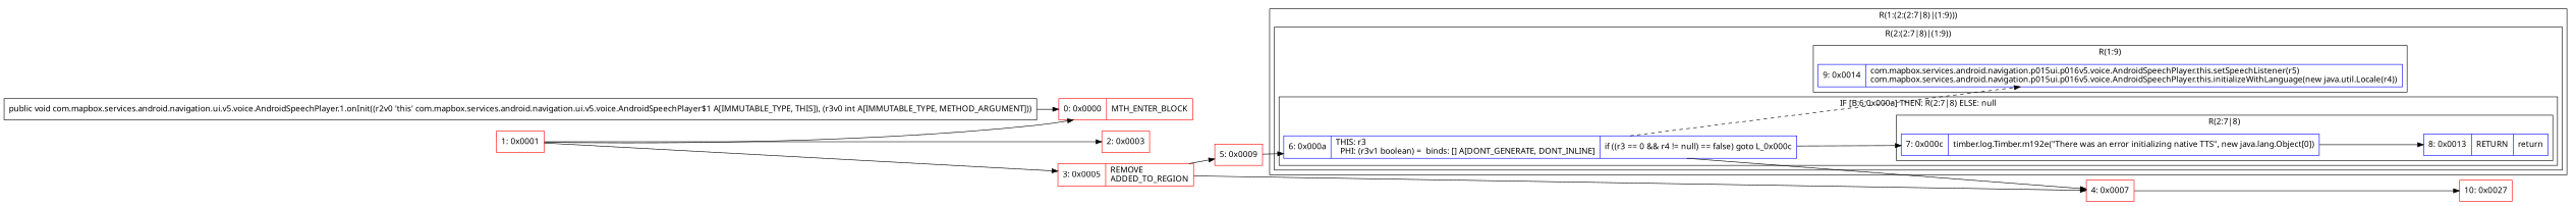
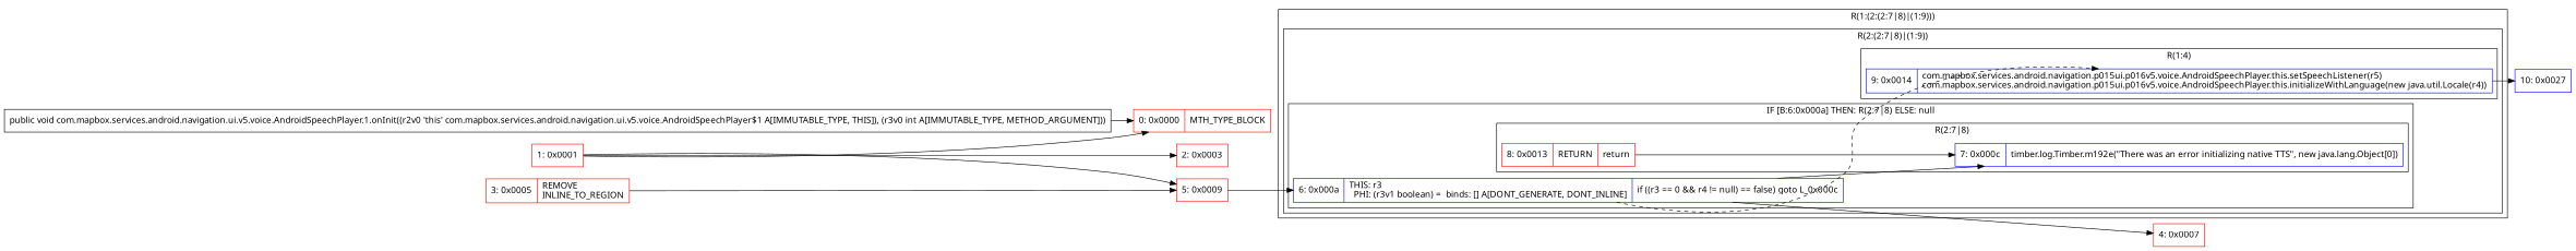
  digraph {
    fontname="Noto Sans"
    rankdir=LR
    node [color=red fontname="Noto Sans" shape=record]
    edge [fontname="Noto Sans"]
    n1 [color=blue label="{7\:\ 0x000c|timber.log.Timber.m192e(\"There was an error initializing native TTS\", new java.lang.Object[0])\l}"]
-   n2 [color=blue label="{8\:\ 0x0013|RETURN\l|return\l}"]
+   n2 [label="{8\:\ 0x0013|RETURN\l|return\l}"]
    n3 [color=blue label="{6\:\ 0x000a|THIS: r3 \l  PHI: (r3v1 boolean) =  binds: [] A[DONT_GENERATE, DONT_INLINE]\l|if ((r3 == 0 && r4 != null) == false) goto L_0x000c\l}"]
    n4 [color=blue label="{9\:\ 0x0014|com.mapbox.services.android.navigation.p015ui.p016v5.voice.AndroidSpeechPlayer.this.setSpeechListener(r5)\lcom.mapbox.services.android.navigation.p015ui.p016v5.voice.AndroidSpeechPlayer.this.initializeWithLanguage(new java.util.Locale(r4))\l}"]
    n5 [label="{4\:\ 0x0007}"]
-   n6 [label="{10\:\ 0x0027}"]
-   n7 [label="{0\:\ 0x0000|MTH_ENTER_BLOCK\l}"]
+   n6 [color=blue label="{10\:\ 0x0027}"]
+   n7 [label="{0\:\ 0x0000|MTH_TYPE_BLOCK\l}"]
    n8 [label="{1\:\ 0x0001}"]
    n9 [label="{2\:\ 0x0003}"]
    n10 [label="{5\:\ 0x0009}"]
-   n11 [label="{3\:\ 0x0005|REMOVE\lADDED_TO_REGION\l}"]
+   n11 [label="{3\:\ 0x0005|REMOVE\lINLINE_TO_REGION\l}"]
    n12 [label="{public void com.mapbox.services.android.navigation.ui.v5.voice.AndroidSpeechPlayer.1.onInit((r2v0 'this' com.mapbox.services.android.navigation.ui.v5.voice.AndroidSpeechPlayer$1 A[IMMUTABLE_TYPE, THIS]), (r3v0 int A[IMMUTABLE_TYPE, METHOD_ARGUMENT])) }" color=""]
    subgraph cluster_1 {
      label="R(1:(2:(2:7|8)|(1:9)))"
      subgraph cluster_2 {
        label="R(2:(2:7|8)|(1:9))"
        subgraph cluster_3 {
          label="IF [B:6:0x000a] THEN: R(2:7|8) ELSE: null"
          n3
          subgraph cluster_4 {
            label="R(2:7|8)"
            n1
            n2
          }
        }
        subgraph cluster_5 {
-         label="R(1:9)"
+         label="R(1:4)"
          n4
        }
      }
    }
-   n1 -> n2
+   n2 -> n1
    n3 -> n1
    n3 -> n4 [style=dashed]
    n3 -> n5
-   n5 -> n6
+   n4 -> n6
    n8 -> n7
    n8 -> n9
-   n8 -> n11
+   n8 -> n10
    n10 -> n3
-   n11 -> n5
    n11 -> n10
    n12 -> n7
  }
